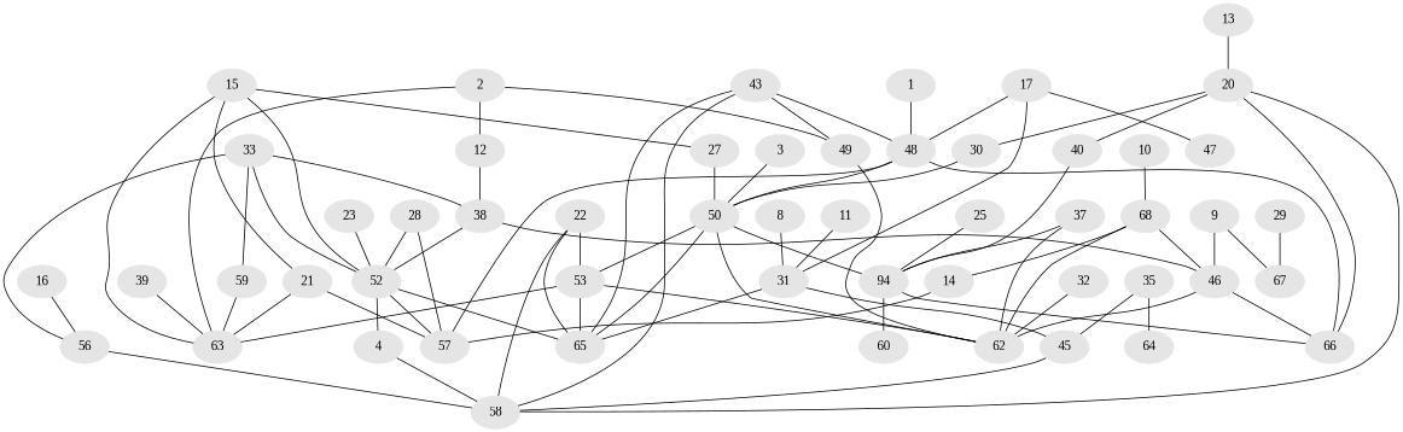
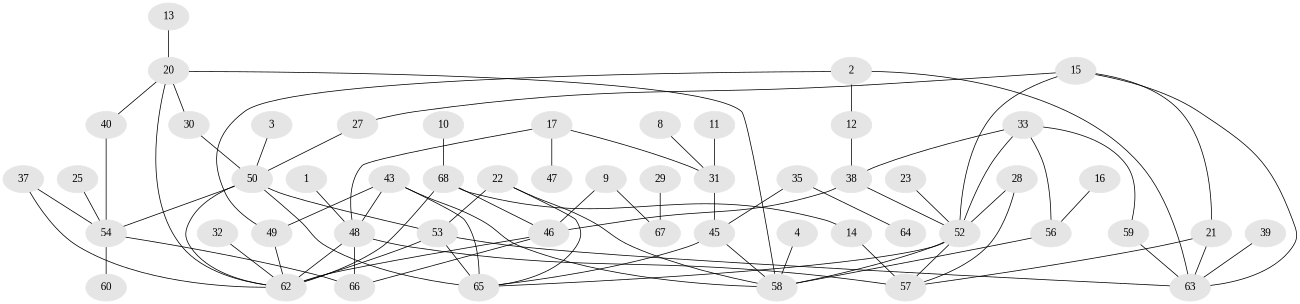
  graph {
    fontname="Liberation Serif"
    node [color=gray90 fontname="Liberation Serif" style=filled]
    edge [fontname="Liberation Serif" weight=1.0]
    1
    48
    62
    57
    66
    2
    12
    49
    63
    38
    3
    50
    53
    65
-   54 [label=94]
+   54
    4
    58
    8
    31
    45
    9
    46
    67
    n24 [label=68]
    10
    n26 [label=14]
    11
    30
    52
    13
    20
    40
    15
    21
    27
    16
    56
    17
    47
    22
    23
    25
    60
    28
    29
    32
    33
    59
    35
    64
    37
    39
    43
    1 -- 48
-   48 -- 50
+   48 -- 62
    48 -- 57 [weight=2.0]
    48 -- 66 [weight=2.0]
    2 -- 12
    2 -- 49
    2 -- 63
    12 -- 38
    49 -- 62
    38 -- 46
    38 -- 52
    3 -- 50
    50 -- 62
    50 -- 53
    50 -- 65
    50 -- 54
    53 -- 62
    53 -- 63
    53 -- 65 [weight=2.0]
    54 -- 66
    54 -- 60
    4 -- 58
    8 -- 31
    31 -- 45
-   31 -- 65
+   45 -- 65
    45 -- 58
    9 -- 46
    9 -- 67
    46 -- 62 [weight=2.0]
    46 -- 66
    n24 -- 62
    n24 -- 46
    n24 -- n26
    10 -- n24
    n26 -- 57
    11 -- 31
    30 -- 50
    52 -- 57
    52 -- 65
-   52 -- 4
+   52 -- 58
    13 -- 20
-   20 -- 66
+   20 -- 62
    20 -- 58
    20 -- 30
    20 -- 40
    40 -- 54
    15 -- 63
    15 -- 52
    15 -- 21
    15 -- 27
    21 -- 57
    21 -- 63
    27 -- 50
    16 -- 56
    56 -- 58 [weight=2.0]
    17 -- 48
    17 -- 31
    17 -- 47
    22 -- 53 [weight=2.0]
    22 -- 65
    22 -- 58
    23 -- 52
    25 -- 54
    28 -- 57
    28 -- 52
    29 -- 67
    32 -- 62
    33 -- 38
    33 -- 52
    33 -- 56
    33 -- 59
    59 -- 63
    35 -- 45
    35 -- 64
    37 -- 62
    37 -- 54
    39 -- 63
    43 -- 48
    43 -- 49
    43 -- 65
    43 -- 58
  }
